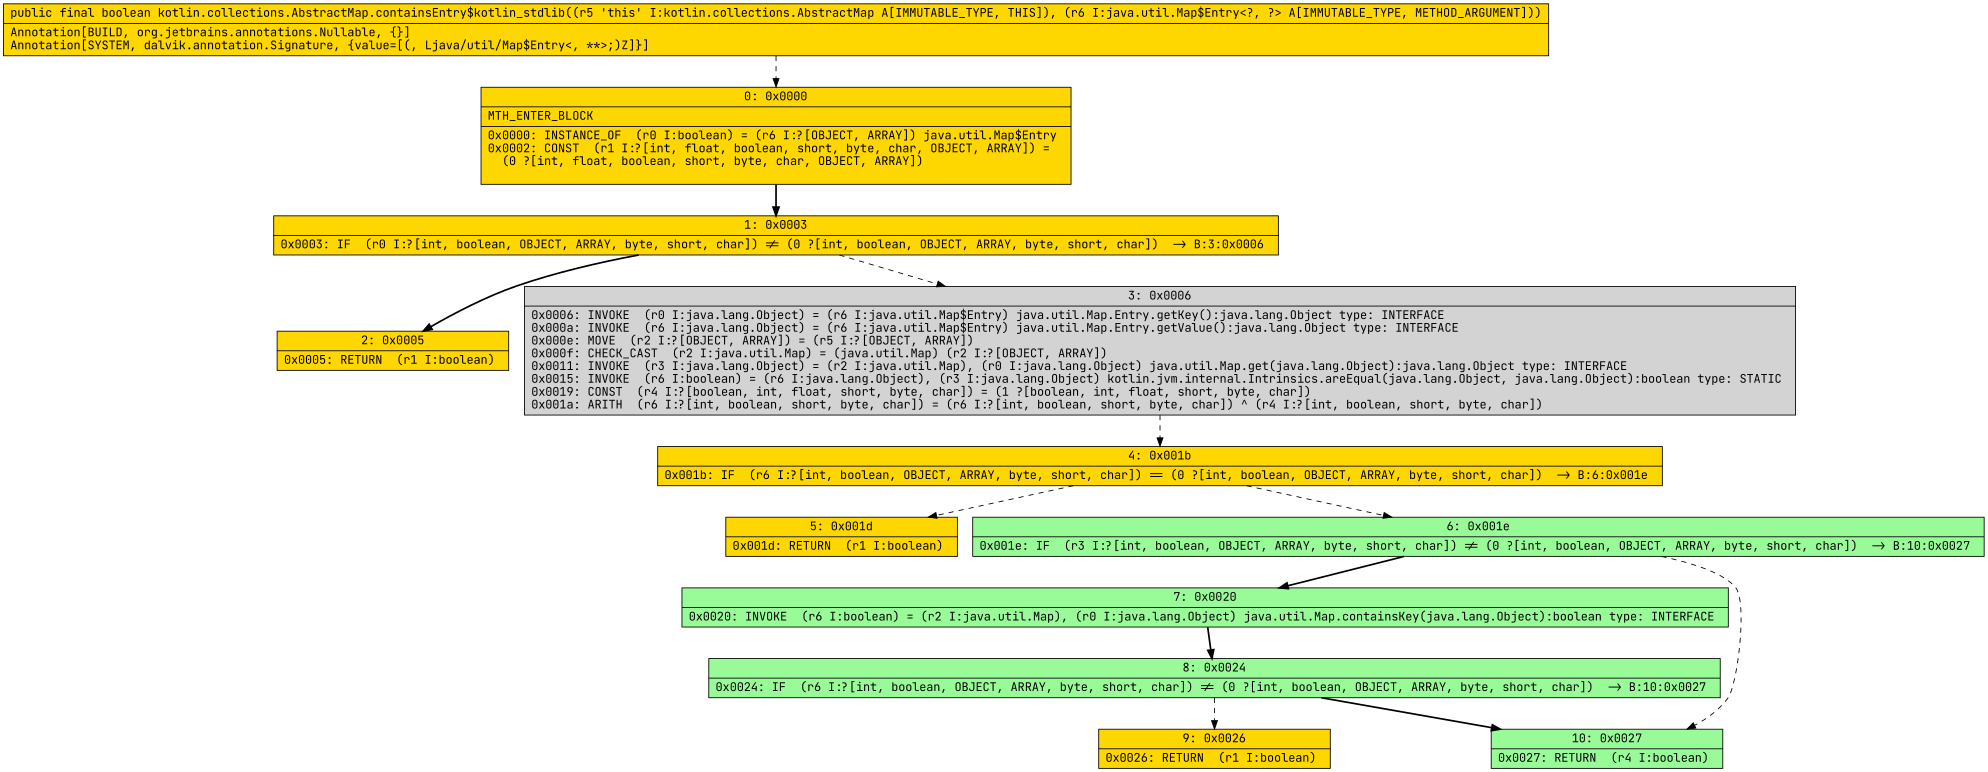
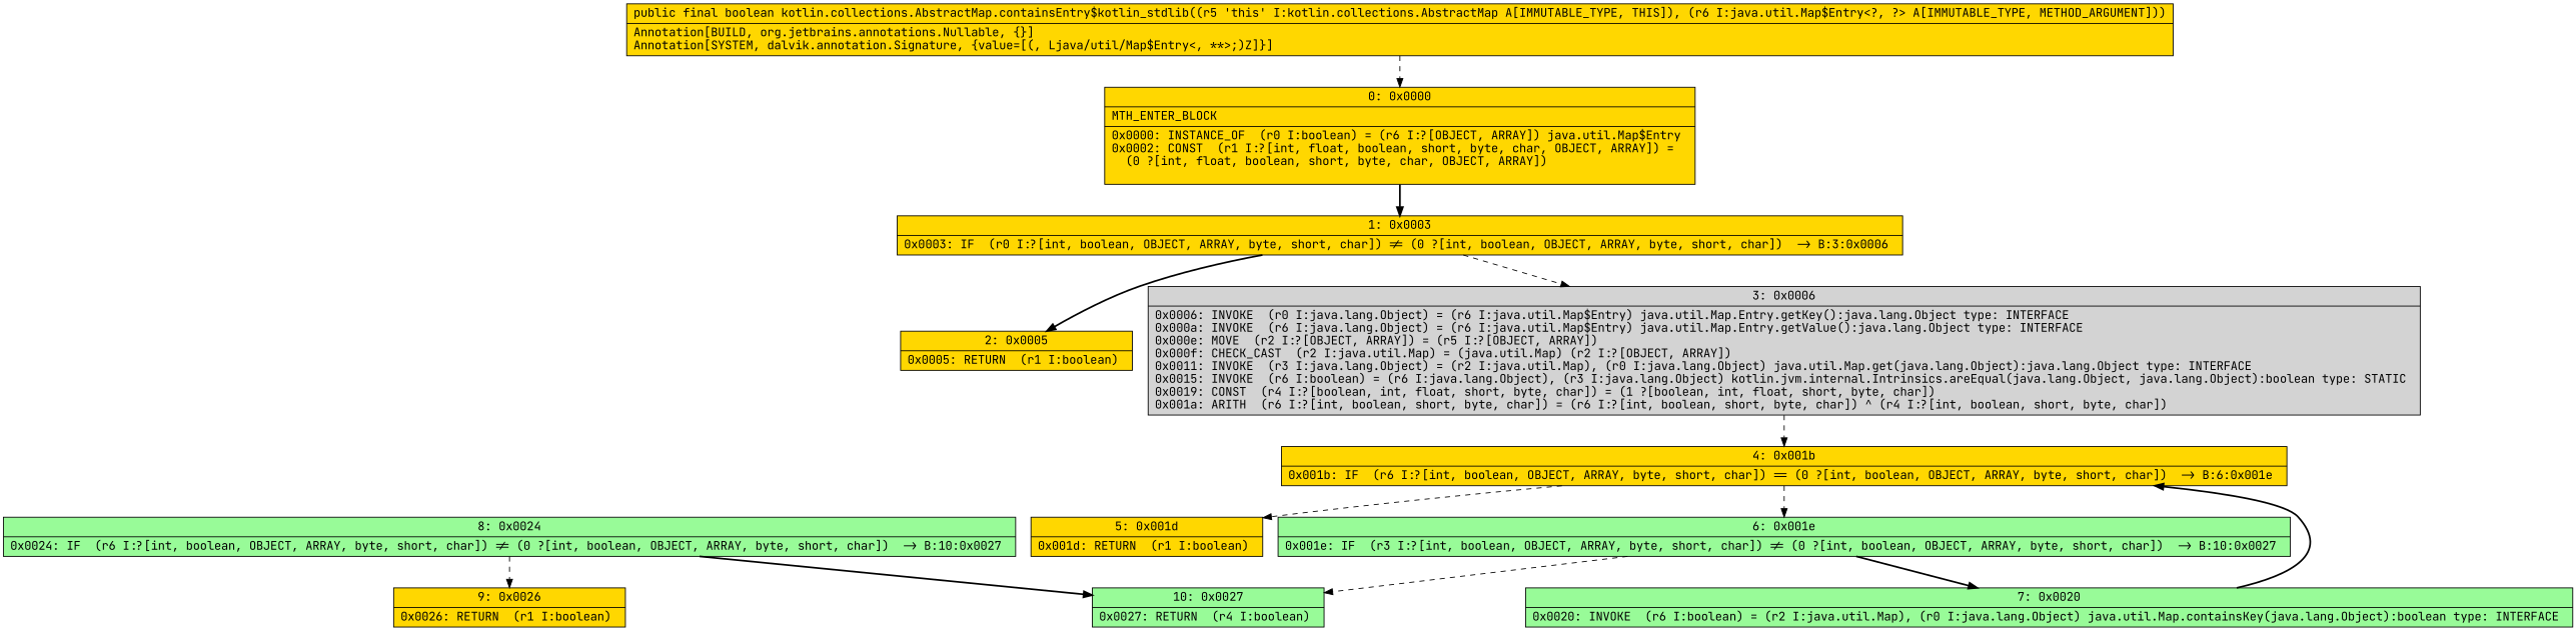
  digraph {
    fontname="JetBrains Mono"
    node [fillcolor=gold fontname="JetBrains Mono" shape=record style=filled]
    edge [fontname="JetBrains Mono" style=dashed]
    n1 [label="{0\:\ 0x0000|MTH_ENTER_BLOCK\l|0x0000: INSTANCE_OF  (r0 I:boolean) = (r6 I:?[OBJECT, ARRAY]) java.util.Map$Entry \l0x0002: CONST  (r1 I:?[int, float, boolean, short, byte, char, OBJECT, ARRAY]) = \l  (0 ?[int, float, boolean, short, byte, char, OBJECT, ARRAY])\l \l}"]
    n2 [label="{1\:\ 0x0003|0x0003: IF  (r0 I:?[int, boolean, OBJECT, ARRAY, byte, short, char]) != (0 ?[int, boolean, OBJECT, ARRAY, byte, short, char])  \-\> B:3:0x0006 \l}"]
    n3 [label="{2\:\ 0x0005|0x0005: RETURN  (r1 I:boolean) \l}"]
    n4 [fillcolor=lightgrey label="{3\:\ 0x0006|0x0006: INVOKE  (r0 I:java.lang.Object) = (r6 I:java.util.Map$Entry) java.util.Map.Entry.getKey():java.lang.Object type: INTERFACE \l0x000a: INVOKE  (r6 I:java.lang.Object) = (r6 I:java.util.Map$Entry) java.util.Map.Entry.getValue():java.lang.Object type: INTERFACE \l0x000e: MOVE  (r2 I:?[OBJECT, ARRAY]) = (r5 I:?[OBJECT, ARRAY]) \l0x000f: CHECK_CAST  (r2 I:java.util.Map) = (java.util.Map) (r2 I:?[OBJECT, ARRAY]) \l0x0011: INVOKE  (r3 I:java.lang.Object) = (r2 I:java.util.Map), (r0 I:java.lang.Object) java.util.Map.get(java.lang.Object):java.lang.Object type: INTERFACE \l0x0015: INVOKE  (r6 I:boolean) = (r6 I:java.lang.Object), (r3 I:java.lang.Object) kotlin.jvm.internal.Intrinsics.areEqual(java.lang.Object, java.lang.Object):boolean type: STATIC \l0x0019: CONST  (r4 I:?[boolean, int, float, short, byte, char]) = (1 ?[boolean, int, float, short, byte, char]) \l0x001a: ARITH  (r6 I:?[int, boolean, short, byte, char]) = (r6 I:?[int, boolean, short, byte, char]) ^ (r4 I:?[int, boolean, short, byte, char]) \l}"]
    n5 [label="{4\:\ 0x001b|0x001b: IF  (r6 I:?[int, boolean, OBJECT, ARRAY, byte, short, char]) == (0 ?[int, boolean, OBJECT, ARRAY, byte, short, char])  \-\> B:6:0x001e \l}"]
    n6 [label="{5\:\ 0x001d|0x001d: RETURN  (r1 I:boolean) \l}"]
    n7 [fillcolor=palegreen label="{6\:\ 0x001e|0x001e: IF  (r3 I:?[int, boolean, OBJECT, ARRAY, byte, short, char]) != (0 ?[int, boolean, OBJECT, ARRAY, byte, short, char])  \-\> B:10:0x0027 \l}"]
    n8 [fillcolor=palegreen label="{7\:\ 0x0020|0x0020: INVOKE  (r6 I:boolean) = (r2 I:java.util.Map), (r0 I:java.lang.Object) java.util.Map.containsKey(java.lang.Object):boolean type: INTERFACE \l}"]
    n9 [fillcolor=palegreen label="{10\:\ 0x0027|0x0027: RETURN  (r4 I:boolean) \l}"]
    n10 [fillcolor=palegreen label="{8\:\ 0x0024|0x0024: IF  (r6 I:?[int, boolean, OBJECT, ARRAY, byte, short, char]) != (0 ?[int, boolean, OBJECT, ARRAY, byte, short, char])  \-\> B:10:0x0027 \l}"]
    n11 [label="{9\:\ 0x0026|0x0026: RETURN  (r1 I:boolean) \l}"]
    n12 [label="{public final boolean kotlin.collections.AbstractMap.containsEntry$kotlin_stdlib((r5 'this' I:kotlin.collections.AbstractMap A[IMMUTABLE_TYPE, THIS]), (r6 I:java.util.Map$Entry\<?, ?\> A[IMMUTABLE_TYPE, METHOD_ARGUMENT]))  | Annotation[BUILD, org.jetbrains.annotations.Nullable, \{\}]\lAnnotation[SYSTEM, dalvik.annotation.Signature, \{value=[(, Ljava\/util\/Map$Entry\<, **\>;)Z]\}]\l}"]
    n1 -> n2 [style=bold]
    n2 -> n3 [style=bold]
    n2 -> n4
    n4 -> n5
    n5 -> n6
    n5 -> n7
    n7 -> n8 [style=bold]
    n7 -> n9
-   n8 -> n10 [style=bold]
+   n8 -> n5 [style=bold]
    n10 -> n9 [style=bold]
    n10 -> n11
    n12 -> n1
  }
